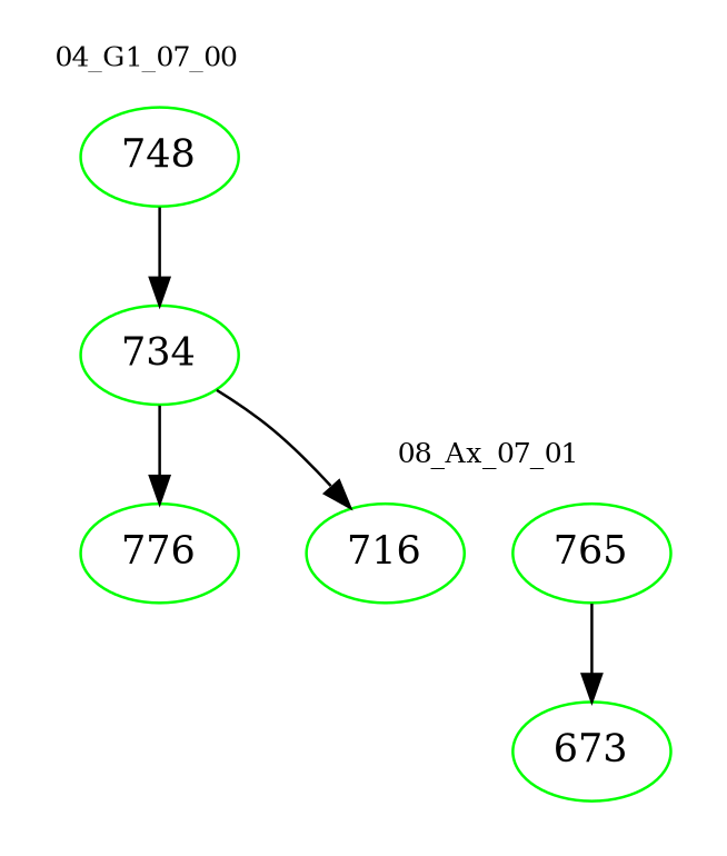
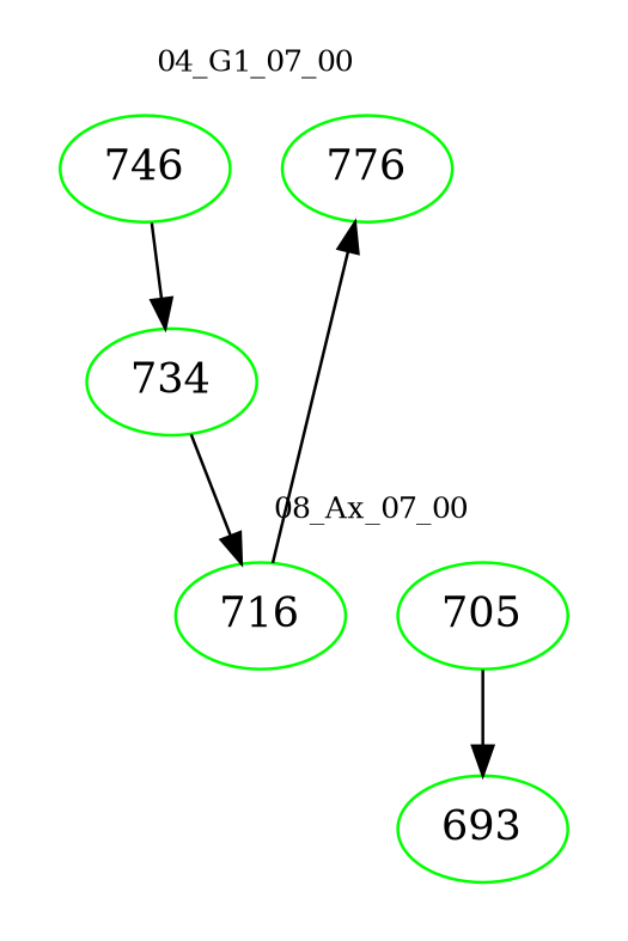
  digraph {
    node [color=green]
    edge [color=black]
-   n1 [label=765]
-   n2 [label=673]
+   n1 [label=705]
+   n2 [label=693]
    n3 [label=716]
-   n4 [label=748]
+   n4 [label=746]
    n5 [label=734]
    n6 [label=776]
    subgraph cluster_1 {
      color=white
      fontsize=10
-     label="08_Ax_07_01"
+     label="08_Ax_07_00"
      n1
      n2
      n3
    }
    subgraph cluster_2 {
      color=white
      fontsize=10
      label="04_G1_07_00"
      n4
      n5
      n6
    }
    n1 -> n2
    n4 -> n5
    n5 -> n3
-   n5 -> n6
+   n3 -> n6
  }
